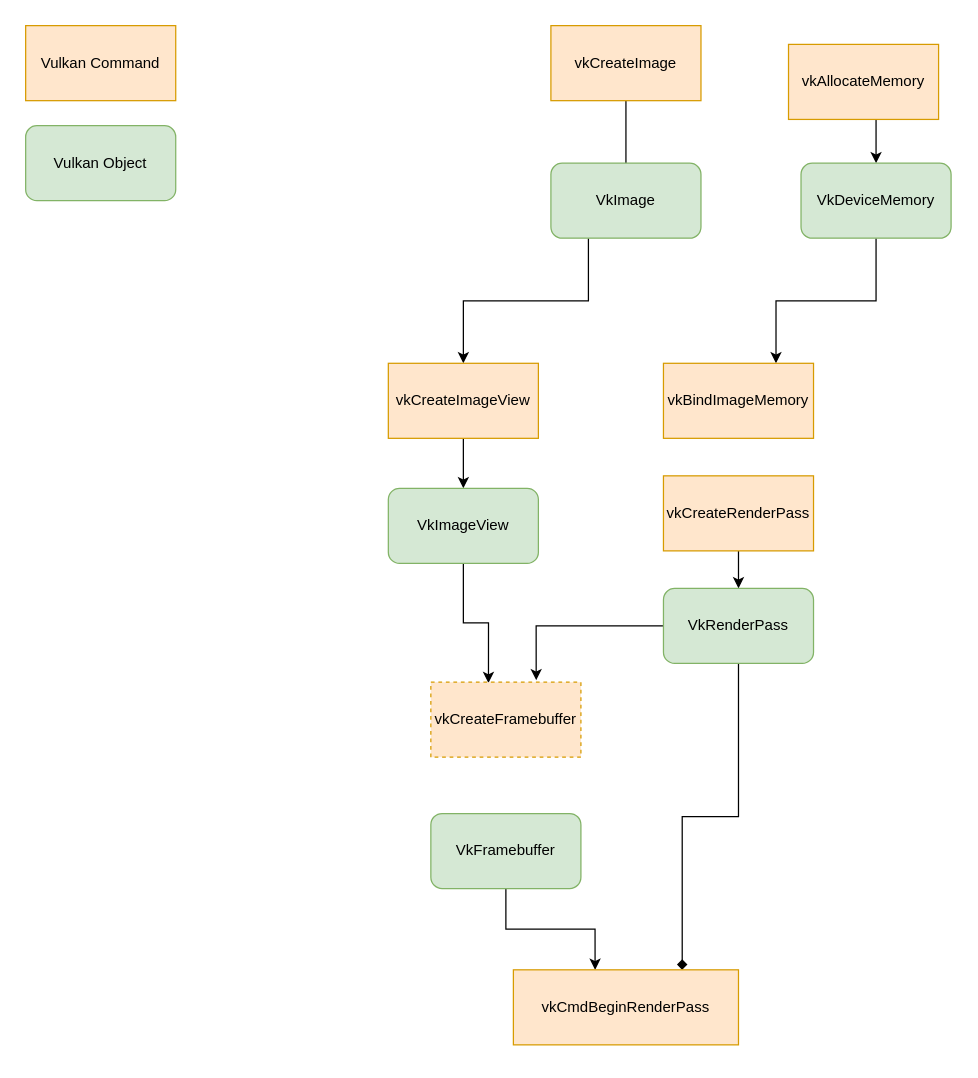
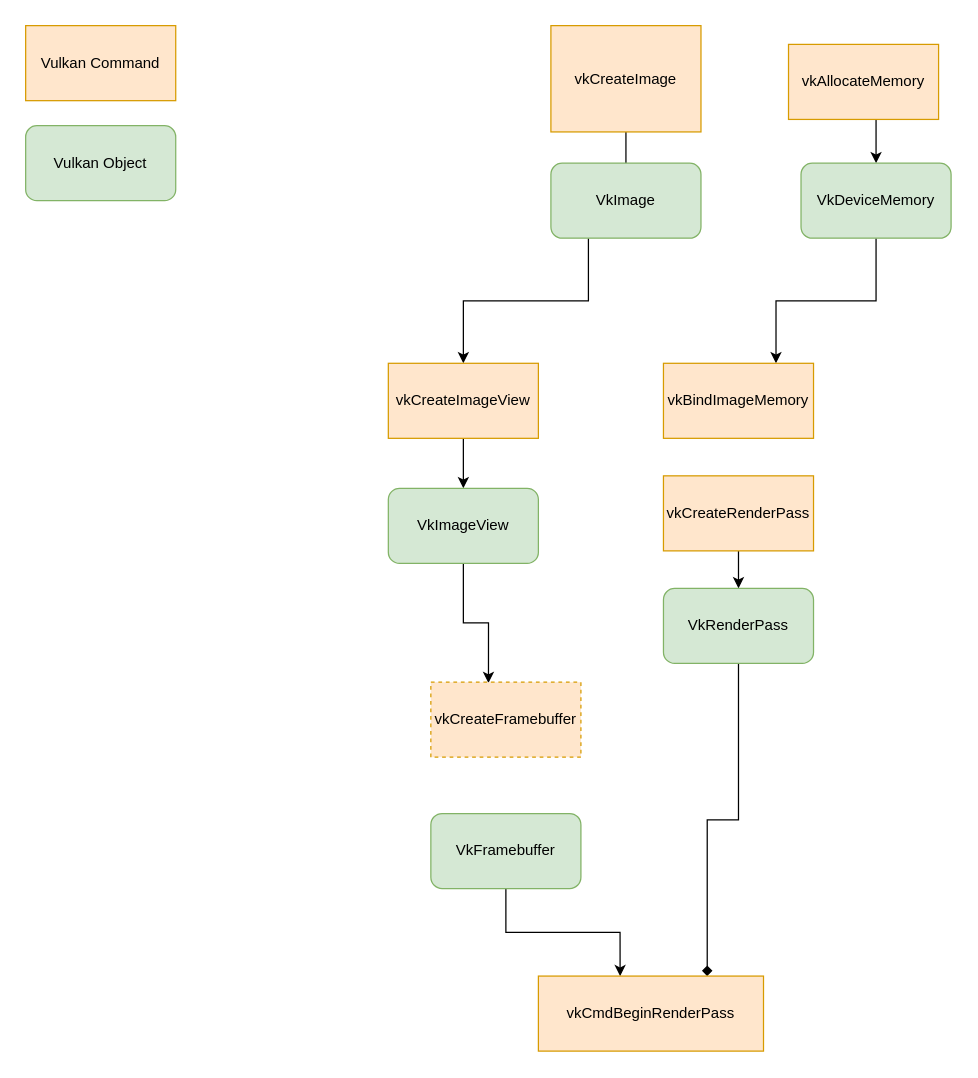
  <mxCell id="0" />
  <mxCell id="1" parent="0" />
  <mxCell id="2" style="edgeStyle=orthogonalEdgeStyle;rounded=0;orthogonalLoop=1;jettySize=auto;html=1;exitX=0.5;exitY=1;exitDx=0;exitDy=0;entryX=0.5;entryY=0;entryDx=0;entryDy=0;" parent="1" source="3" target="9" edge="1"><mxGeometry relative="1" as="geometry" /></mxCell>
  <mxCell id="3" value="vkAllocateMemory" style="rounded=0;whiteSpace=wrap;html=1;fillColor=#ffe6cc;strokeColor=#d79b00;" parent="1" vertex="1"><mxGeometry x="630" y="35" width="120" height="60" as="geometry" /></mxCell>
  <mxCell id="4" style="edgeStyle=orthogonalEdgeStyle;rounded=0;orthogonalLoop=1;jettySize=auto;html=1;exitX=0.5;exitY=1;exitDx=0;exitDy=0;entryX=0.5;entryY=0;entryDx=0;entryDy=0;endArrow=none;" parent="1" source="5" target="7" edge="1"><mxGeometry relative="1" as="geometry" /></mxCell>
- <mxCell id="5" value="vkCreateImage" style="rounded=0;whiteSpace=wrap;html=1;fillColor=#ffe6cc;strokeColor=#d79b00;" parent="1" vertex="1"><mxGeometry x="440" y="20" width="120" height="60" as="geometry" /></mxCell>
+ <mxCell id="5" value="vkCreateImage" style="rounded=0;whiteSpace=wrap;html=1;fillColor=#ffe6cc;strokeColor=#d79b00;" parent="1" vertex="1"><mxGeometry x="440" y="20" width="120" height="85" as="geometry" /></mxCell>
  <mxCell id="6" style="edgeStyle=orthogonalEdgeStyle;rounded=0;orthogonalLoop=1;jettySize=auto;html=1;exitX=0.25;exitY=1;exitDx=0;exitDy=0;entryX=0.5;entryY=0;entryDx=0;entryDy=0;" parent="1" source="7" target="14" edge="1"><mxGeometry relative="1" as="geometry" /></mxCell>
  <mxCell id="7" value="VkImage" style="rounded=1;whiteSpace=wrap;html=1;fillColor=#d5e8d4;strokeColor=#82b366;" parent="1" vertex="1"><mxGeometry x="440" y="130" width="120" height="60" as="geometry" /></mxCell>
  <mxCell id="8" style="edgeStyle=orthogonalEdgeStyle;rounded=0;orthogonalLoop=1;jettySize=auto;html=1;exitX=0.5;exitY=1;exitDx=0;exitDy=0;entryX=0.75;entryY=0;entryDx=0;entryDy=0;" parent="1" source="9" target="12" edge="1"><mxGeometry relative="1" as="geometry" /></mxCell>
  <mxCell id="9" value="VkDeviceMemory" style="rounded=1;whiteSpace=wrap;html=1;fillColor=#d5e8d4;strokeColor=#82b366;" parent="1" vertex="1"><mxGeometry x="640" y="130" width="120" height="60" as="geometry" /></mxCell>
  <mxCell id="10" style="edgeStyle=orthogonalEdgeStyle;rounded=0;orthogonalLoop=1;jettySize=auto;html=1;exitX=0.5;exitY=1;exitDx=0;exitDy=0;entryX=0.363;entryY=0.001;entryDx=0;entryDy=0;entryPerimeter=0;" parent="1" source="11" target="23" edge="1"><mxGeometry relative="1" as="geometry" /></mxCell>
  <mxCell id="11" value="VkFramebuffer" style="rounded=1;whiteSpace=wrap;html=1;fillColor=#d5e8d4;strokeColor=#82b366;" parent="1" vertex="1"><mxGeometry x="344" y="650" width="120" height="60" as="geometry" /></mxCell>
  <mxCell id="12" value="vkBindImageMemory" style="rounded=0;whiteSpace=wrap;html=1;fillColor=#ffe6cc;strokeColor=#d79b00;" parent="1" vertex="1"><mxGeometry x="530" y="290" width="120" height="60" as="geometry" /></mxCell>
  <mxCell id="13" style="edgeStyle=orthogonalEdgeStyle;rounded=0;orthogonalLoop=1;jettySize=auto;html=1;exitX=0.5;exitY=1;exitDx=0;exitDy=0;entryX=0.5;entryY=0;entryDx=0;entryDy=0;" parent="1" source="14" target="16" edge="1"><mxGeometry relative="1" as="geometry" /></mxCell>
  <mxCell id="14" value="vkCreateImageView" style="rounded=0;whiteSpace=wrap;html=1;fillColor=#ffe6cc;strokeColor=#d79b00;" parent="1" vertex="1"><mxGeometry x="310" y="290" width="120" height="60" as="geometry" /></mxCell>
  <mxCell id="15" value="" style="edgeStyle=orthogonalEdgeStyle;rounded=0;orthogonalLoop=1;jettySize=auto;html=1;entryX=0.384;entryY=0.012;entryDx=0;entryDy=0;entryPerimeter=0;" parent="1" source="16" target="17" edge="1"><mxGeometry relative="1" as="geometry" /></mxCell>
  <mxCell id="16" value="VkImageView" style="rounded=1;whiteSpace=wrap;html=1;fillColor=#d5e8d4;strokeColor=#82b366;" parent="1" vertex="1"><mxGeometry x="310" y="390" width="120" height="60" as="geometry" /></mxCell>
  <mxCell id="17" value="vkCreateFramebuffer" style="rounded=0;whiteSpace=wrap;html=1;fillColor=#ffe6cc;strokeColor=#d79b00;dashed=1;" parent="1" vertex="1"><mxGeometry x="344" y="545" width="120" height="60" as="geometry" /></mxCell>
  <mxCell id="18" value="" style="edgeStyle=orthogonalEdgeStyle;rounded=0;orthogonalLoop=1;jettySize=auto;html=1;" parent="1" source="19" target="22" edge="1"><mxGeometry relative="1" as="geometry" /></mxCell>
  <mxCell id="19" value="vkCreateRenderPass" style="rounded=0;whiteSpace=wrap;html=1;fillColor=#ffe6cc;strokeColor=#d79b00;" parent="1" vertex="1"><mxGeometry x="530" y="380" width="120" height="60" as="geometry" /></mxCell>
- <mxCell id="20" style="edgeStyle=orthogonalEdgeStyle;rounded=0;orthogonalLoop=1;jettySize=auto;html=1;exitX=0;exitY=0.5;exitDx=0;exitDy=0;entryX=0.702;entryY=-0.026;entryDx=0;entryDy=0;entryPerimeter=0;" parent="1" source="22" target="17" edge="1"><mxGeometry relative="1" as="geometry"><Array as="points"><mxPoint x="428" y="500" /></Array></mxGeometry></mxCell>
  <mxCell id="21" style="edgeStyle=orthogonalEdgeStyle;rounded=0;orthogonalLoop=1;jettySize=auto;html=1;exitX=0.5;exitY=1;exitDx=0;exitDy=0;entryX=0.75;entryY=0;entryDx=0;entryDy=0;endArrow=diamond;" parent="1" source="22" target="23" edge="1"><mxGeometry relative="1" as="geometry" /></mxCell>
  <mxCell id="22" value="VkRenderPass" style="rounded=1;whiteSpace=wrap;html=1;fillColor=#d5e8d4;strokeColor=#82b366;" parent="1" vertex="1"><mxGeometry x="530" y="470" width="120" height="60" as="geometry" /></mxCell>
- <mxCell id="23" value="vkCmdBeginRenderPass" style="rounded=0;whiteSpace=wrap;html=1;fillColor=#ffe6cc;strokeColor=#d79b00;" parent="1" vertex="1"><mxGeometry x="410" y="775" width="180" height="60" as="geometry" /></mxCell>
+ <mxCell id="23" value="vkCmdBeginRenderPass" style="rounded=0;whiteSpace=wrap;html=1;fillColor=#ffe6cc;strokeColor=#d79b00;" parent="1" vertex="1"><mxGeometry x="430" y="780" width="180" height="60" as="geometry" /></mxCell>
  <mxCell id="24" value="Vulkan Command" style="rounded=0;whiteSpace=wrap;html=1;fillColor=#ffe6cc;strokeColor=#d79b00;" parent="1" vertex="1"><mxGeometry x="20" y="20" width="120" height="60" as="geometry" /></mxCell>
  <mxCell id="25" value="Vulkan Object" style="rounded=1;whiteSpace=wrap;html=1;fillColor=#d5e8d4;strokeColor=#82b366;" parent="1" vertex="1"><mxGeometry x="20" y="100" width="120" height="60" as="geometry" /></mxCell>
